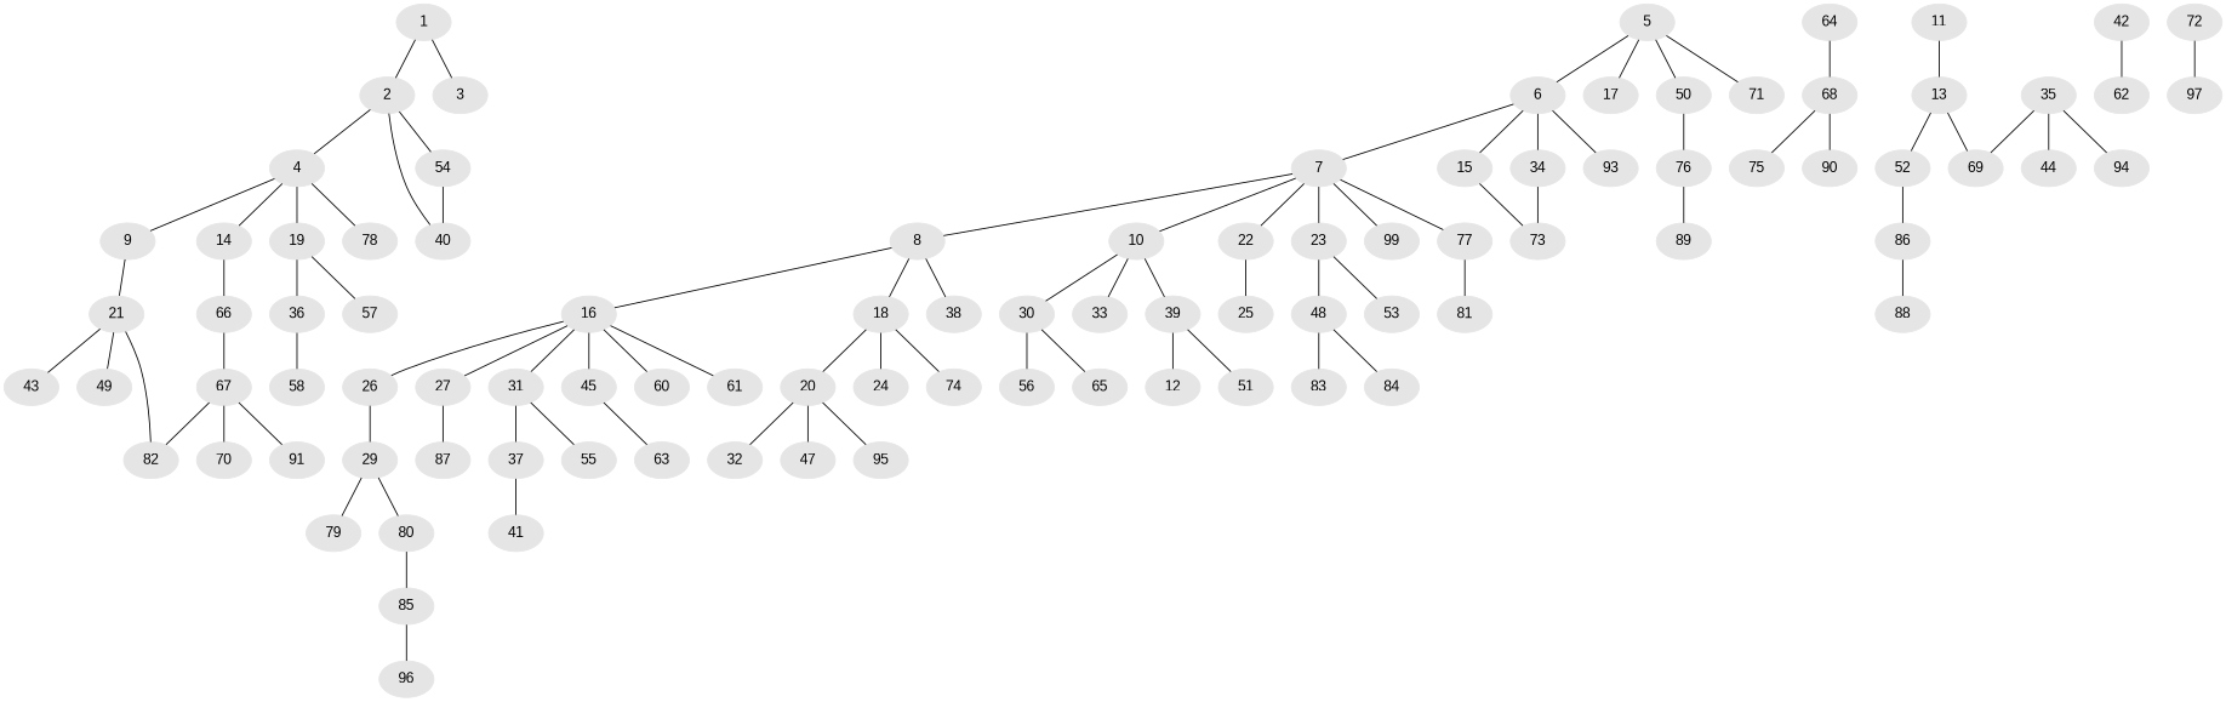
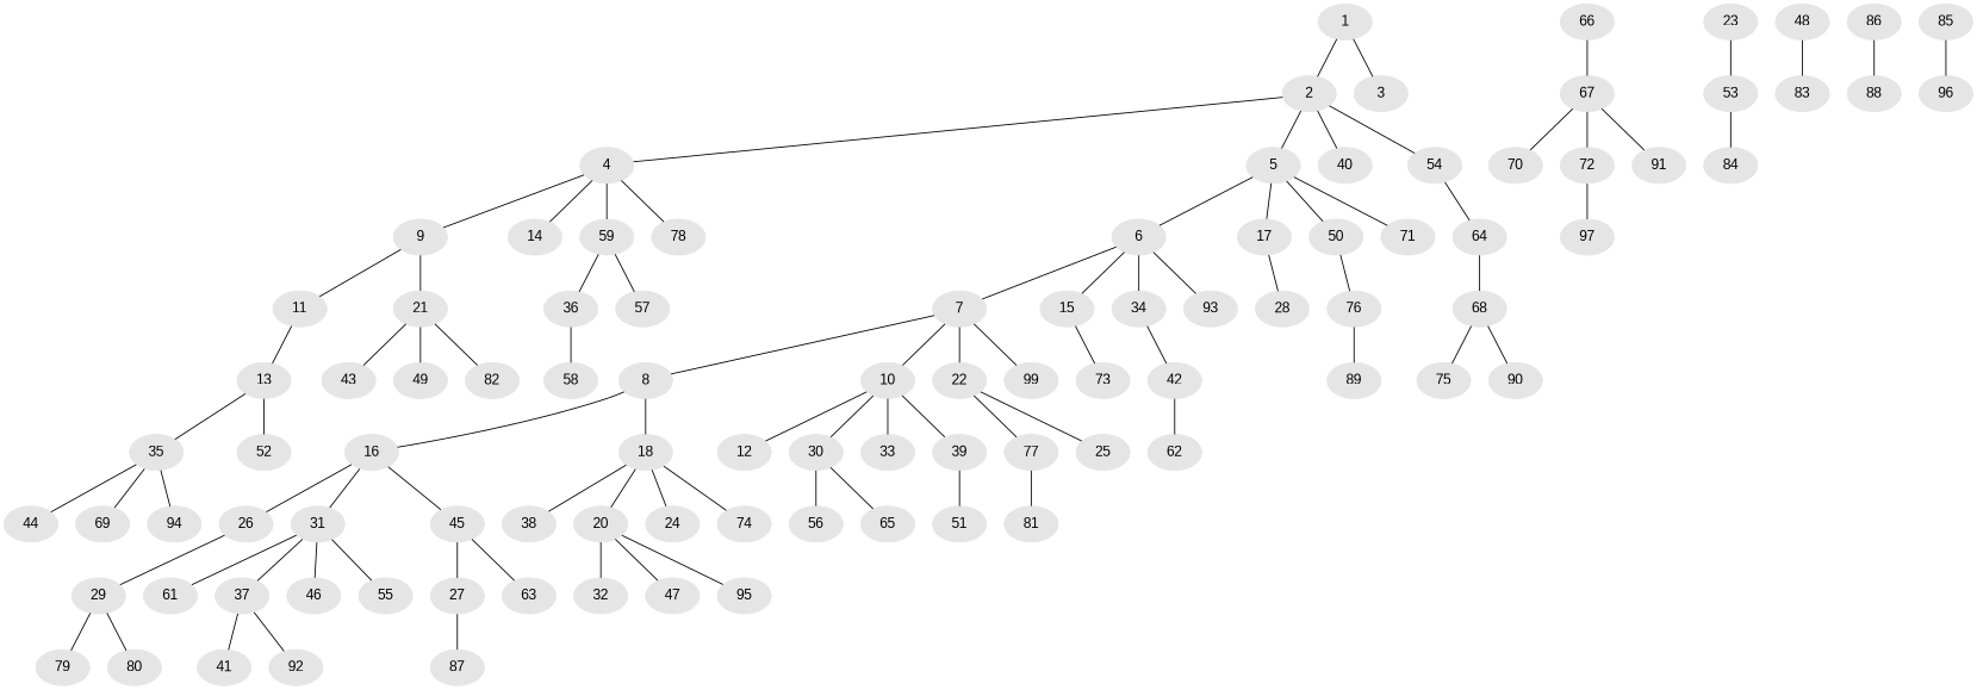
  graph {
    fontname="Liberation Sans"
    node [color=gray90 fontname="Liberation Sans" style=filled]
    edge [fontname="Liberation Sans" weight=1.0]
    1
    2
    3
    4
    5
    40
    54
    9
    14
-   19
+   19 [label=59]
    78
    6
    17
    50
    71
    64
    11
    21
    66
    36
    57
    7
    15
    34
    93
+   28
    76
    8
    10
    22
    23
    n32 [label=99]
    77
    73
    42
    16
    18
    38
    12
    30
    33
    39
    25
    48
    53
    81
    26
    27
    31
    45
-   60
    61
    20
    24
    74
    13
    43
    49
    82
    56
    65
    51
    35
    52
    44
    69
    94
    86
    67
    29
    87
    37
+   46
    55
    63
    32
    47
    95
    58
    83
    84
    79
    80
    85
    41
+   92
    62
    89
    88
    68
    75
    90
    70
    72
    91
    97
    96
    1 -- 2
    1 -- 3
    2 -- 4
+   2 -- 5
    2 -- 40
    2 -- 54
    4 -- 9
    4 -- 14
    4 -- 19
    4 -- 78
    5 -- 6
    5 -- 17
    5 -- 50
    5 -- 71
-   54 -- 40
+   54 -- 64
+   9 -- 11
    9 -- 21
-   14 -- 66
    19 -- 36
    19 -- 57
    6 -- 7
    6 -- 15
    6 -- 34
    6 -- 93
+   17 -- 28
    50 -- 76
    64 -- 68
    11 -- 13
    21 -- 43
    21 -- 49
    21 -- 82
    66 -- 67
    36 -- 58
    7 -- 8
    7 -- 10
    7 -- 22
-   7 -- 23
    7 -- n32
-   7 -- 77
+   22 -- 77
    15 -- 73
-   34 -- 73
+   34 -- 42
    76 -- 89
    8 -- 16
    8 -- 18
-   8 -- 38
-   39 -- 12
+   18 -- 38
+   10 -- 12
    10 -- 30
    10 -- 33
    10 -- 39
    22 -- 25
-   23 -- 48
    23 -- 53
    77 -- 81
    42 -- 62
    16 -- 26
-   16 -- 27
+   45 -- 27
    16 -- 31
    16 -- 45
-   16 -- 60
-   16 -- 61
+   31 -- 61
    18 -- 20
    18 -- 24
    18 -- 74
    30 -- 56
    30 -- 65
    39 -- 51
    48 -- 83
-   48 -- 84
+   53 -- 84
    26 -- 29
    27 -- 87
    31 -- 37
+   31 -- 46
    31 -- 55
    45 -- 63
    20 -- 32
    20 -- 47
    20 -- 95
-   13 -- 69
+   13 -- 35
    13 -- 52
    35 -- 44
    35 -- 69
    35 -- 94
-   52 -- 86
    86 -- 88
    67 -- 70
-   67 -- 82
+   67 -- 72
    67 -- 91
    29 -- 79
    29 -- 80
    37 -- 41
-   80 -- 85
+   37 -- 92
    85 -- 96
    68 -- 75
    68 -- 90
    72 -- 97
  }
